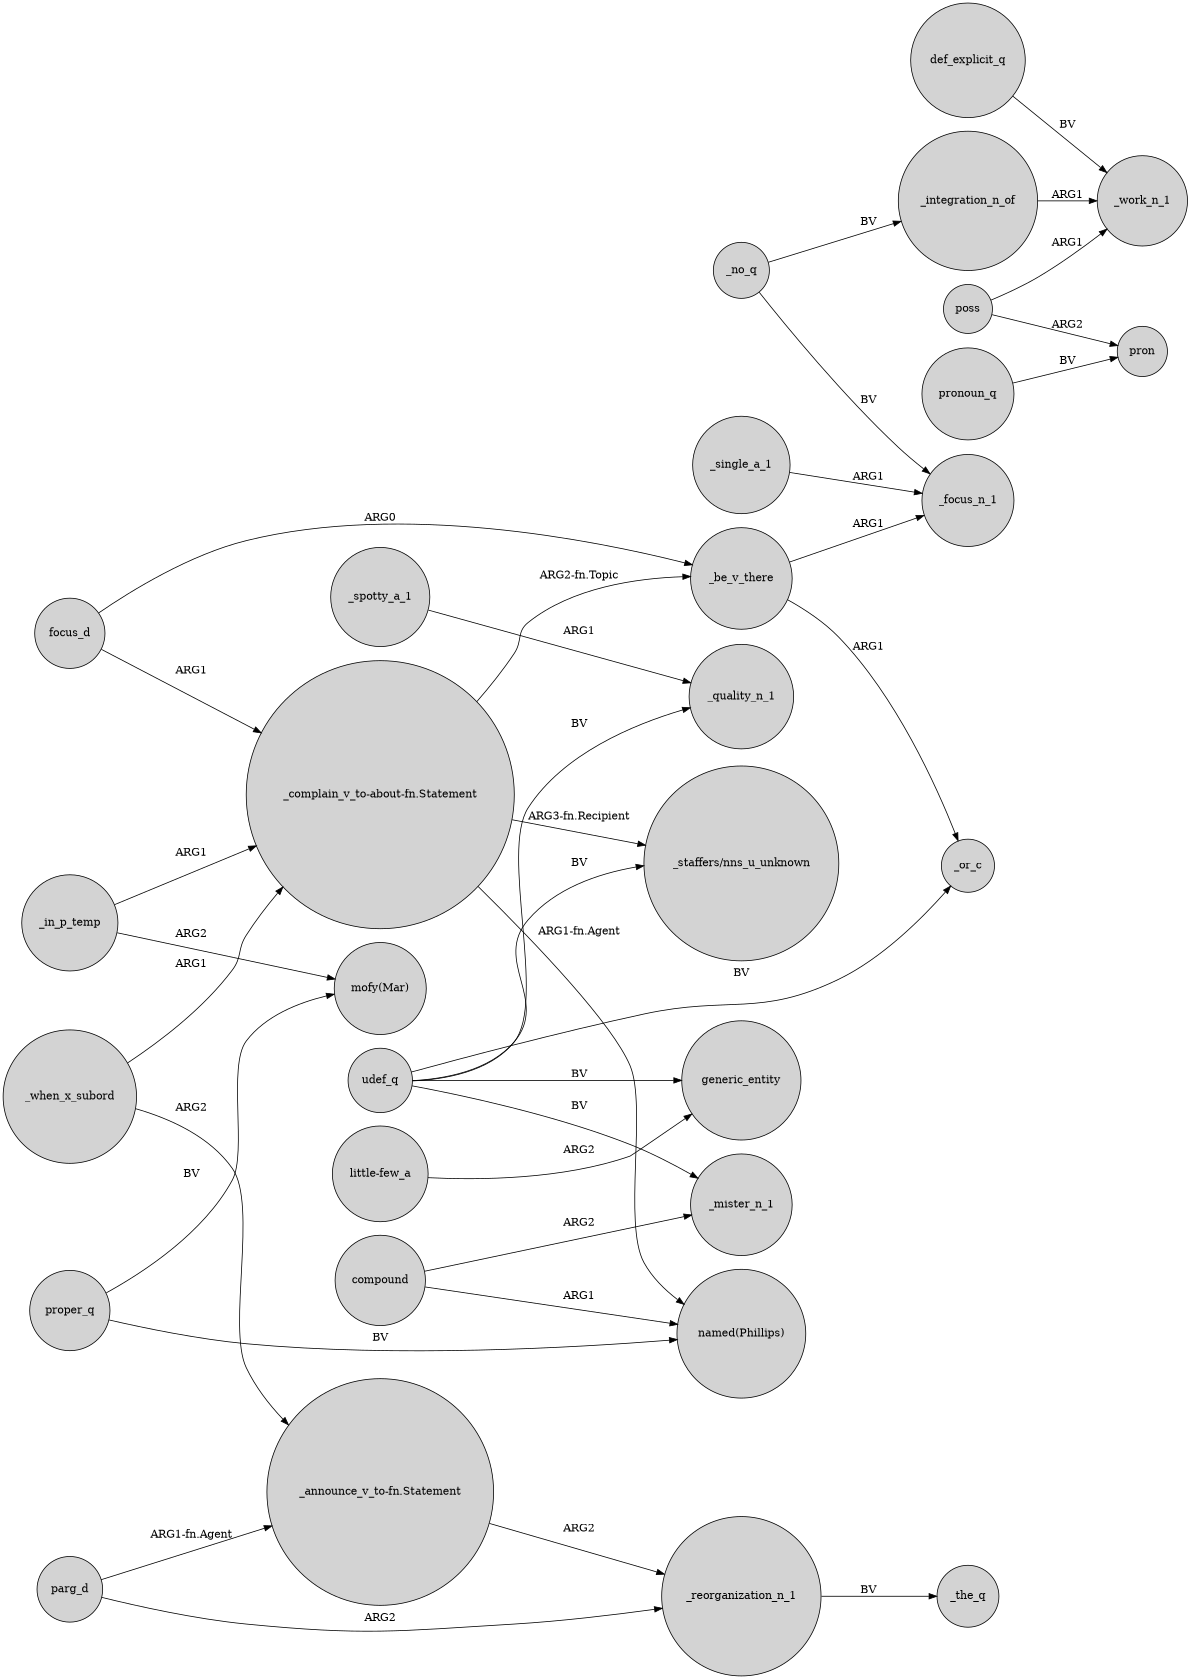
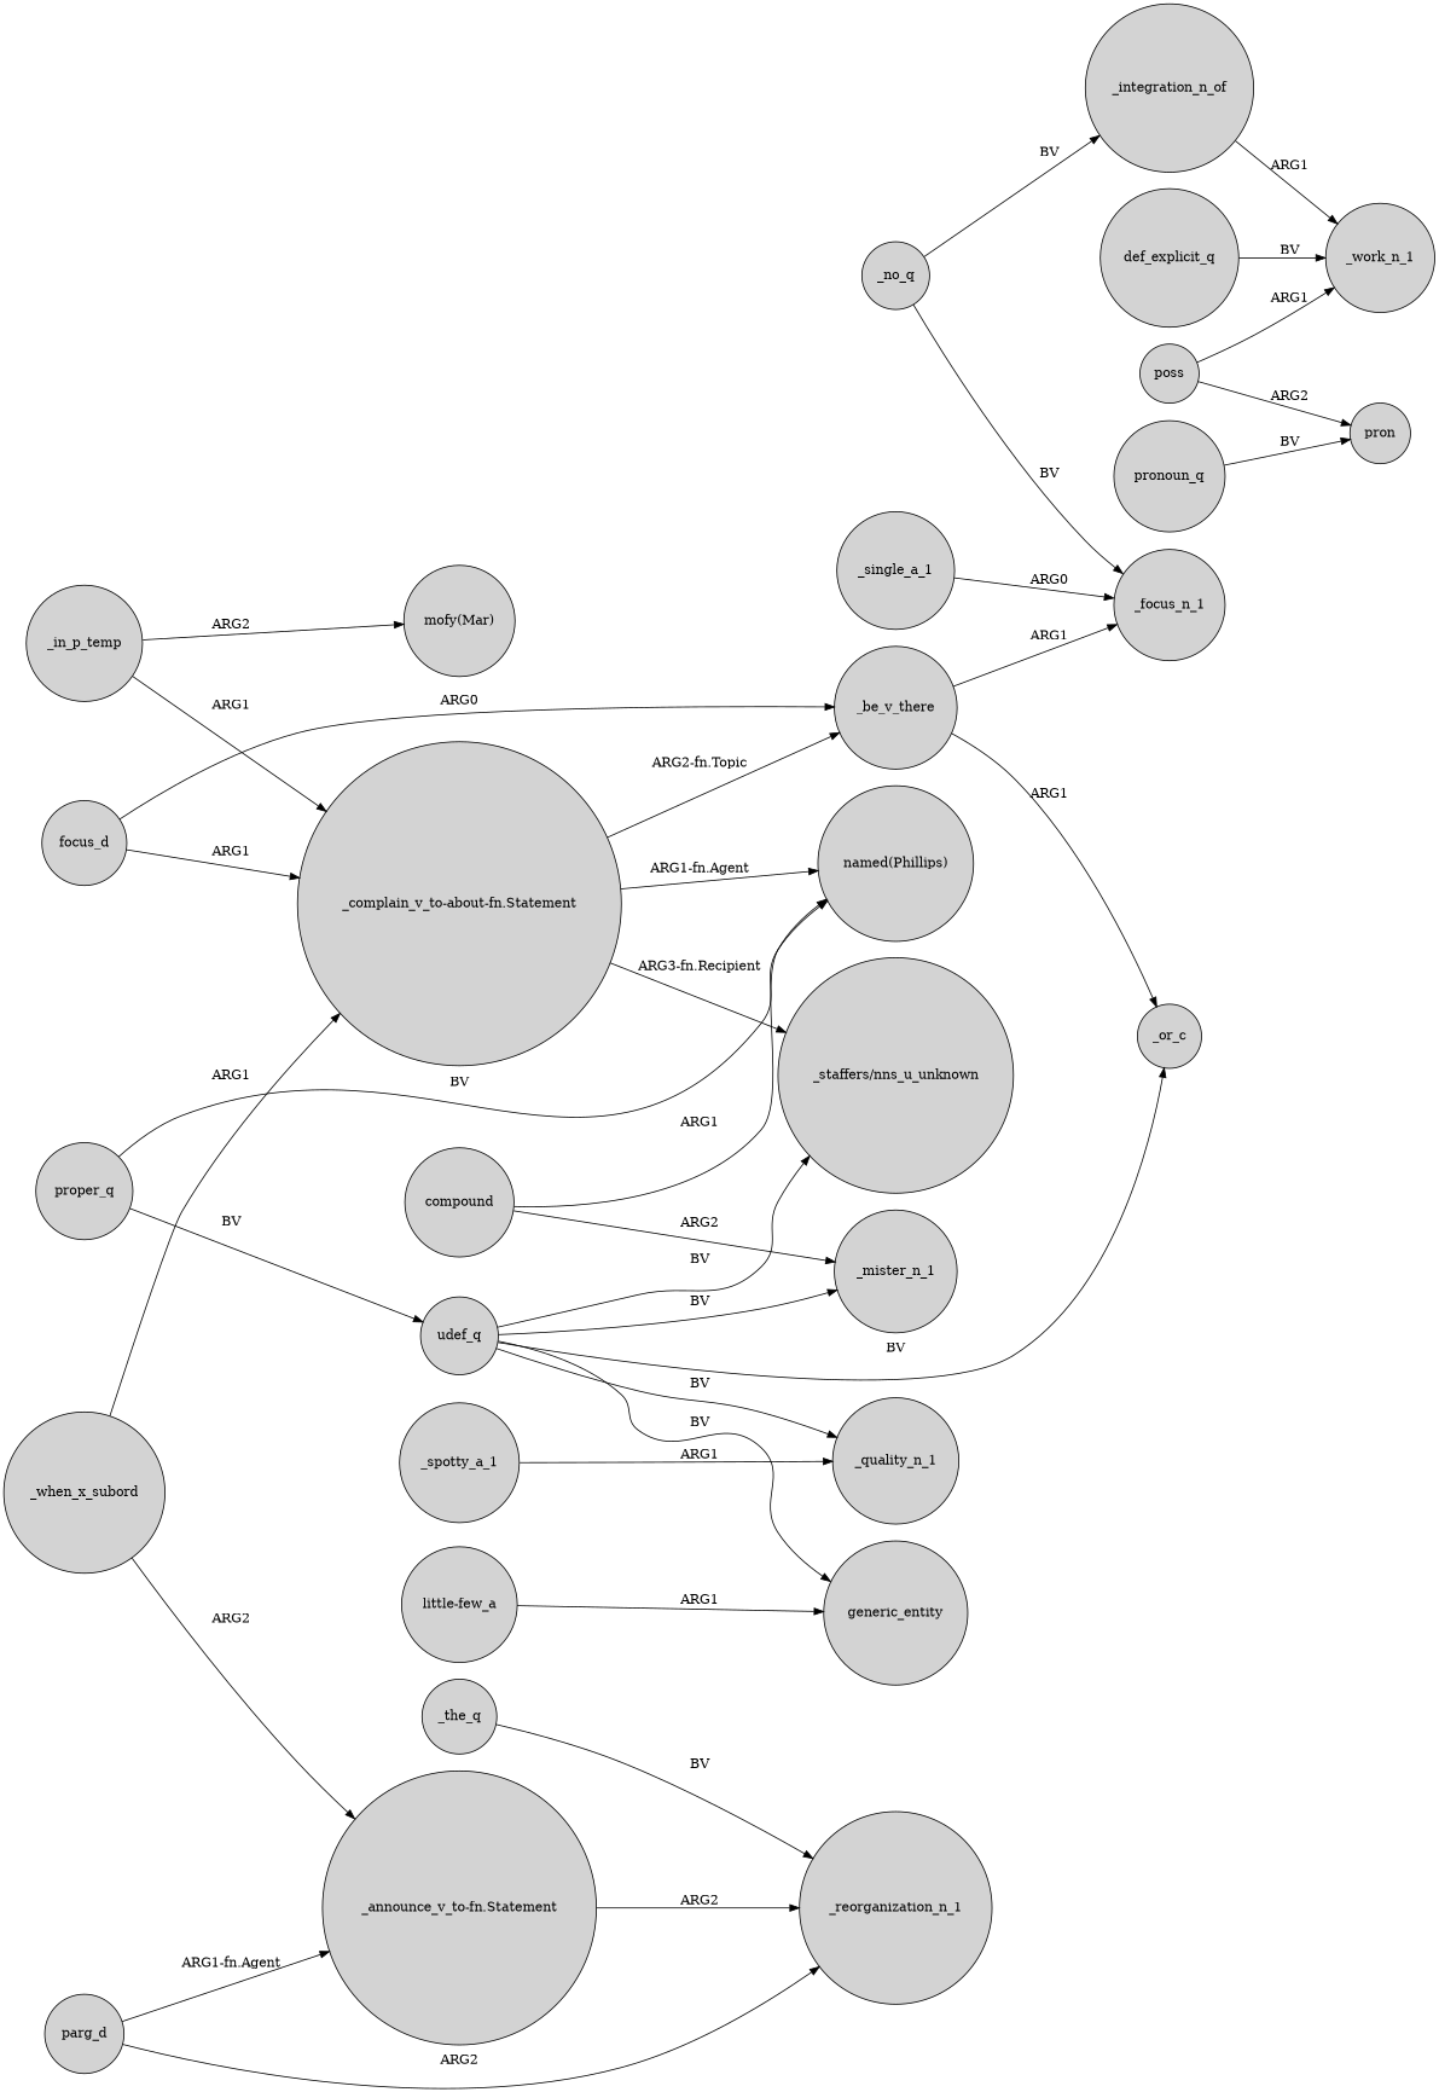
  digraph {
    rankdir=LR
    node [shape=circle style=filled]
    _no_q
    _integration_n_of
    _focus_n_1
    _work_n_1
    udef_q
    _quality_n_1
    "_staffers/nns_u_unknown"
    generic_entity
    _mister_n_1
    _or_c
    poss
    pron
    _the_q
    _reorganization_n_1
    _when_x_subord
    "_announce_v_to-fn.Statement"
    "_complain_v_to-about-fn.Statement"
    "named(Phillips)"
    _be_v_there
    _spotty_a_1
    compound
    _in_p_temp
    "mofy(Mar)"
    parg_d
    pronoun_q
    _single_a_1
    focus_d
    proper_q
    def_explicit_q
    "little-few_a"
    _no_q -> _integration_n_of [label=BV]
    _no_q -> _focus_n_1 [label=BV]
    _integration_n_of -> _work_n_1 [label=ARG1]
    udef_q -> _quality_n_1 [label=BV]
    udef_q -> "_staffers/nns_u_unknown" [label=BV]
    udef_q -> generic_entity [label=BV]
    udef_q -> _mister_n_1 [label=BV]
    udef_q -> _or_c [label=BV]
    poss -> _work_n_1 [label=ARG1]
    poss -> pron [label=ARG2]
-   _reorganization_n_1 -> _the_q [label=BV]
+   _the_q -> _reorganization_n_1 [label=BV]
    _when_x_subord -> "_announce_v_to-fn.Statement" [label=ARG2]
    _when_x_subord -> "_complain_v_to-about-fn.Statement" [label=ARG1]
    "_announce_v_to-fn.Statement" -> _reorganization_n_1 [label=ARG2]
    "_complain_v_to-about-fn.Statement" -> "_staffers/nns_u_unknown" [label="ARG3-fn.Recipient"]
    "_complain_v_to-about-fn.Statement" -> "named(Phillips)" [label="ARG1-fn.Agent"]
    "_complain_v_to-about-fn.Statement" -> _be_v_there [label="ARG2-fn.Topic"]
    _be_v_there -> _focus_n_1 [label=ARG1]
    _be_v_there -> _or_c [label=ARG1]
    _spotty_a_1 -> _quality_n_1 [label=ARG1]
    compound -> _mister_n_1 [label=ARG2]
    compound -> "named(Phillips)" [label=ARG1]
    _in_p_temp -> "_complain_v_to-about-fn.Statement" [label=ARG1]
    _in_p_temp -> "mofy(Mar)" [label=ARG2]
    parg_d -> _reorganization_n_1 [label=ARG2]
    parg_d -> "_announce_v_to-fn.Statement" [label="ARG1-fn.Agent"]
    pronoun_q -> pron [label=BV]
-   _single_a_1 -> _focus_n_1 [label=ARG1]
+   _single_a_1 -> _focus_n_1 [label=ARG0]
    focus_d -> "_complain_v_to-about-fn.Statement" [label=ARG1]
    focus_d -> _be_v_there [label=ARG0]
    proper_q -> "named(Phillips)" [label=BV]
-   proper_q -> "mofy(Mar)" [label=BV]
+   proper_q -> udef_q [label=BV]
    def_explicit_q -> _work_n_1 [label=BV]
-   "little-few_a" -> generic_entity [label=ARG2]
+   "little-few_a" -> generic_entity [label=ARG1]
  }
